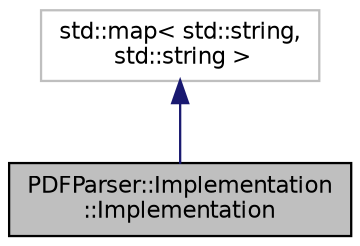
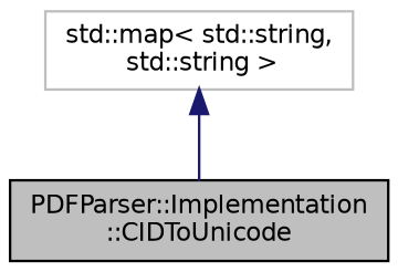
  digraph {
    node [fontname=Helvetica fontsize=10 shape=record style=filled]
-   n1 [color=black fillcolor=grey75 fontcolor=black height=0.2 label="PDFParser::Implementation\l::Implementation" width=0.4]
+   n1 [color=black fillcolor=grey75 fontcolor=black height=0.2 label="PDFParser::Implementation\l::CIDToUnicode" width=0.4]
    n2 [color=grey75 fillcolor=white height=0.2 label="std::map\< std::string,\l std::string \>" width=0.4]
    n2 -> n1 [color=midnightblue dir=back fontname=Helvetica fontsize=10 labelfontname=Helvetica labelfontsize=10 style=solid]
  }
